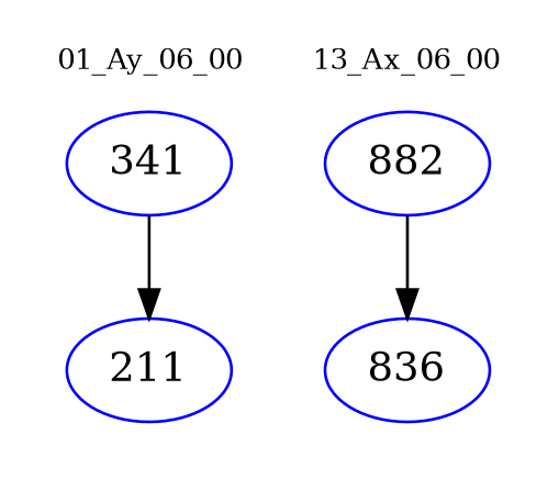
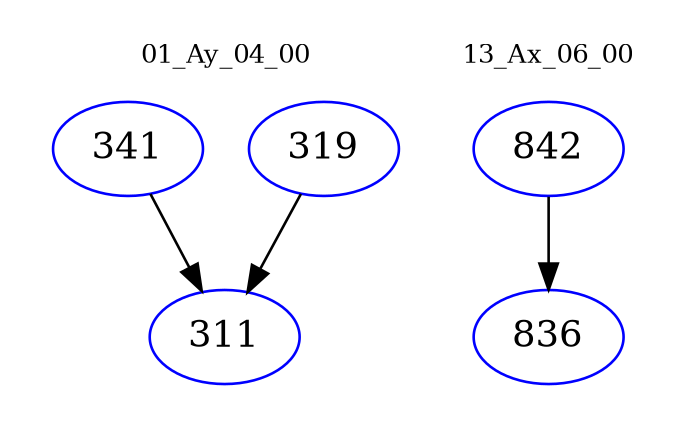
  digraph {
    node [color=blue]
    edge [color=black]
-   n2 [label=211]
+   n1 [label=319]
+   n2 [label=311]
    n3 [label=341]
-   n4 [label=882]
+   n4 [label=842]
    n5 [label=836]
    subgraph cluster_1 {
      color=white
      fontsize=10
-     label="01_Ay_06_00"
+     label="01_Ay_04_00"
+     n1
      n2
      n3
    }
    subgraph cluster_2 {
      color=white
      fontsize=10
      label="13_Ax_06_00"
      n4
      n5
    }
+   n1 -> n2
    n3 -> n2
    n4 -> n5
  }
